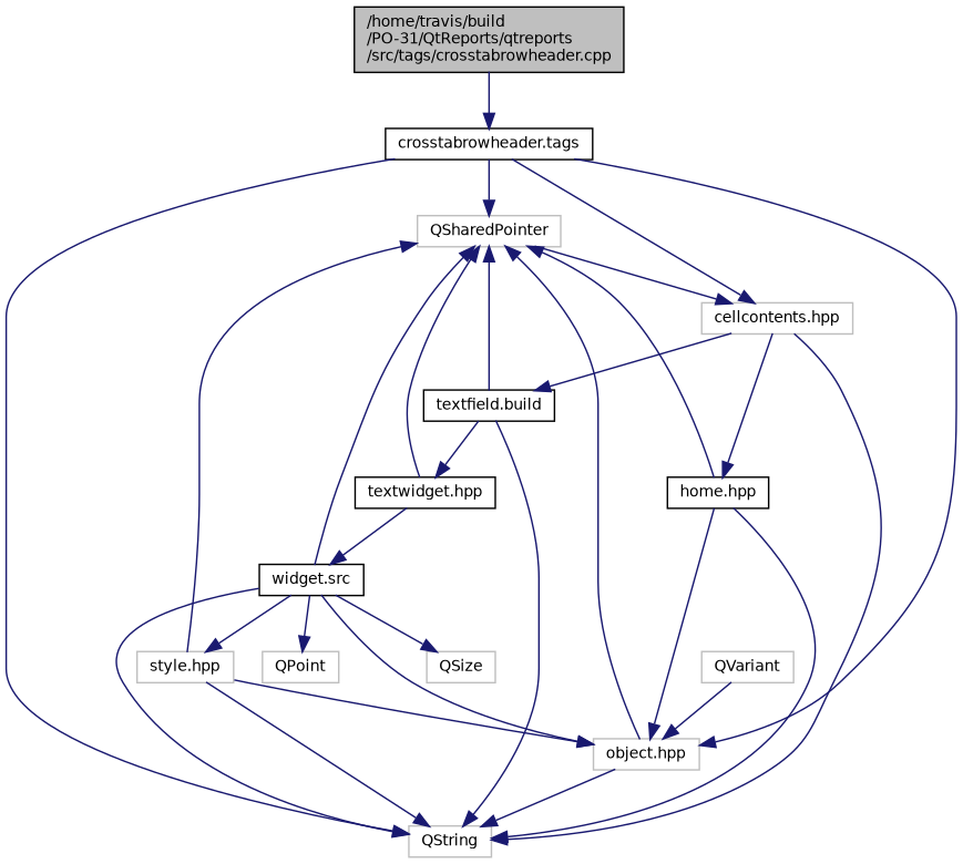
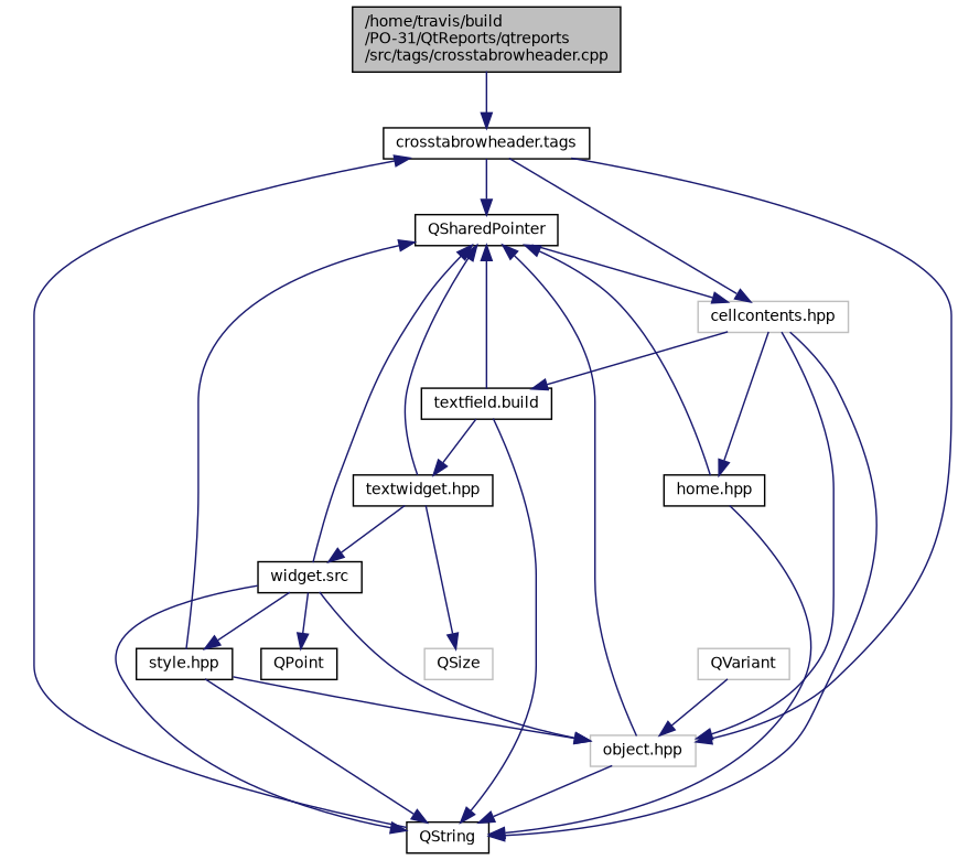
  digraph {
    node [color=black fontname=Helvetica fontsize=10 shape=record]
    edge [color=midnightblue fontname=Helvetica fontsize=10 labelfontname=Helvetica labelfontsize=10 style=solid]
    n1 [fillcolor=grey75 fontcolor=black height=0.2 label="/home/travis/build\l/PO-31/QtReports/qtreports\l/src/tags/crosstabrowheader.cpp" style=filled width=0.4]
    n2 [height=0.2 label="crosstabrowheader.tags" width=0.4]
-   n3 [color=grey75 height=0.2 label=QString width=0.4]
-   n4 [color=grey75 height=0.2 label=QSharedPointer width=0.4]
+   n3 [height=0.2 label=QString width=0.4]
+   n4 [height=0.2 label=QSharedPointer width=0.4]
    n5 [color=grey75 height=0.2 label="object.hpp" width=0.4]
    n6 [color=grey75 height=0.2 label="cellcontents.hpp" width=0.4]
    n7 [height=0.2 label="home.hpp" width=0.4]
    n8 [height=0.2 label="textfield.build" width=0.4]
    n9 [color=grey75 height=0.2 label=QVariant width=0.4]
    n10 [height=0.2 label="textwidget.hpp" width=0.4]
    n11 [height=0.2 label="widget.src" width=0.4]
-   n12 [color=grey75 height=0.2 label=QPoint width=0.4]
+   n12 [height=0.2 label=QPoint width=0.4]
    n13 [color=grey75 height=0.2 label=QSize width=0.4]
-   n14 [color=grey75 height=0.2 label="style.hpp" width=0.4]
+   n14 [height=0.2 label="style.hpp" width=0.4]
    n1 -> n2
-   n2 -> n3
+   n3 -> n2
    n2 -> n4
    n2 -> n5
    n2 -> n6
    n4 -> n6
    n5 -> n3
    n5 -> n4
    n6 -> n3
    n6 -> n7
    n6 -> n8
    n7 -> n3
    n7 -> n4
-   n7 -> n5
+   n6 -> n5
    n8 -> n3
    n8 -> n4
    n8 -> n10
    n9 -> n5
    n10 -> n4
    n10 -> n11
    n11 -> n3
    n11 -> n4
    n11 -> n5
    n11 -> n12
-   n11 -> n13
+   n10 -> n13
    n11 -> n14
    n14 -> n3
    n14 -> n4
    n14 -> n5
  }
